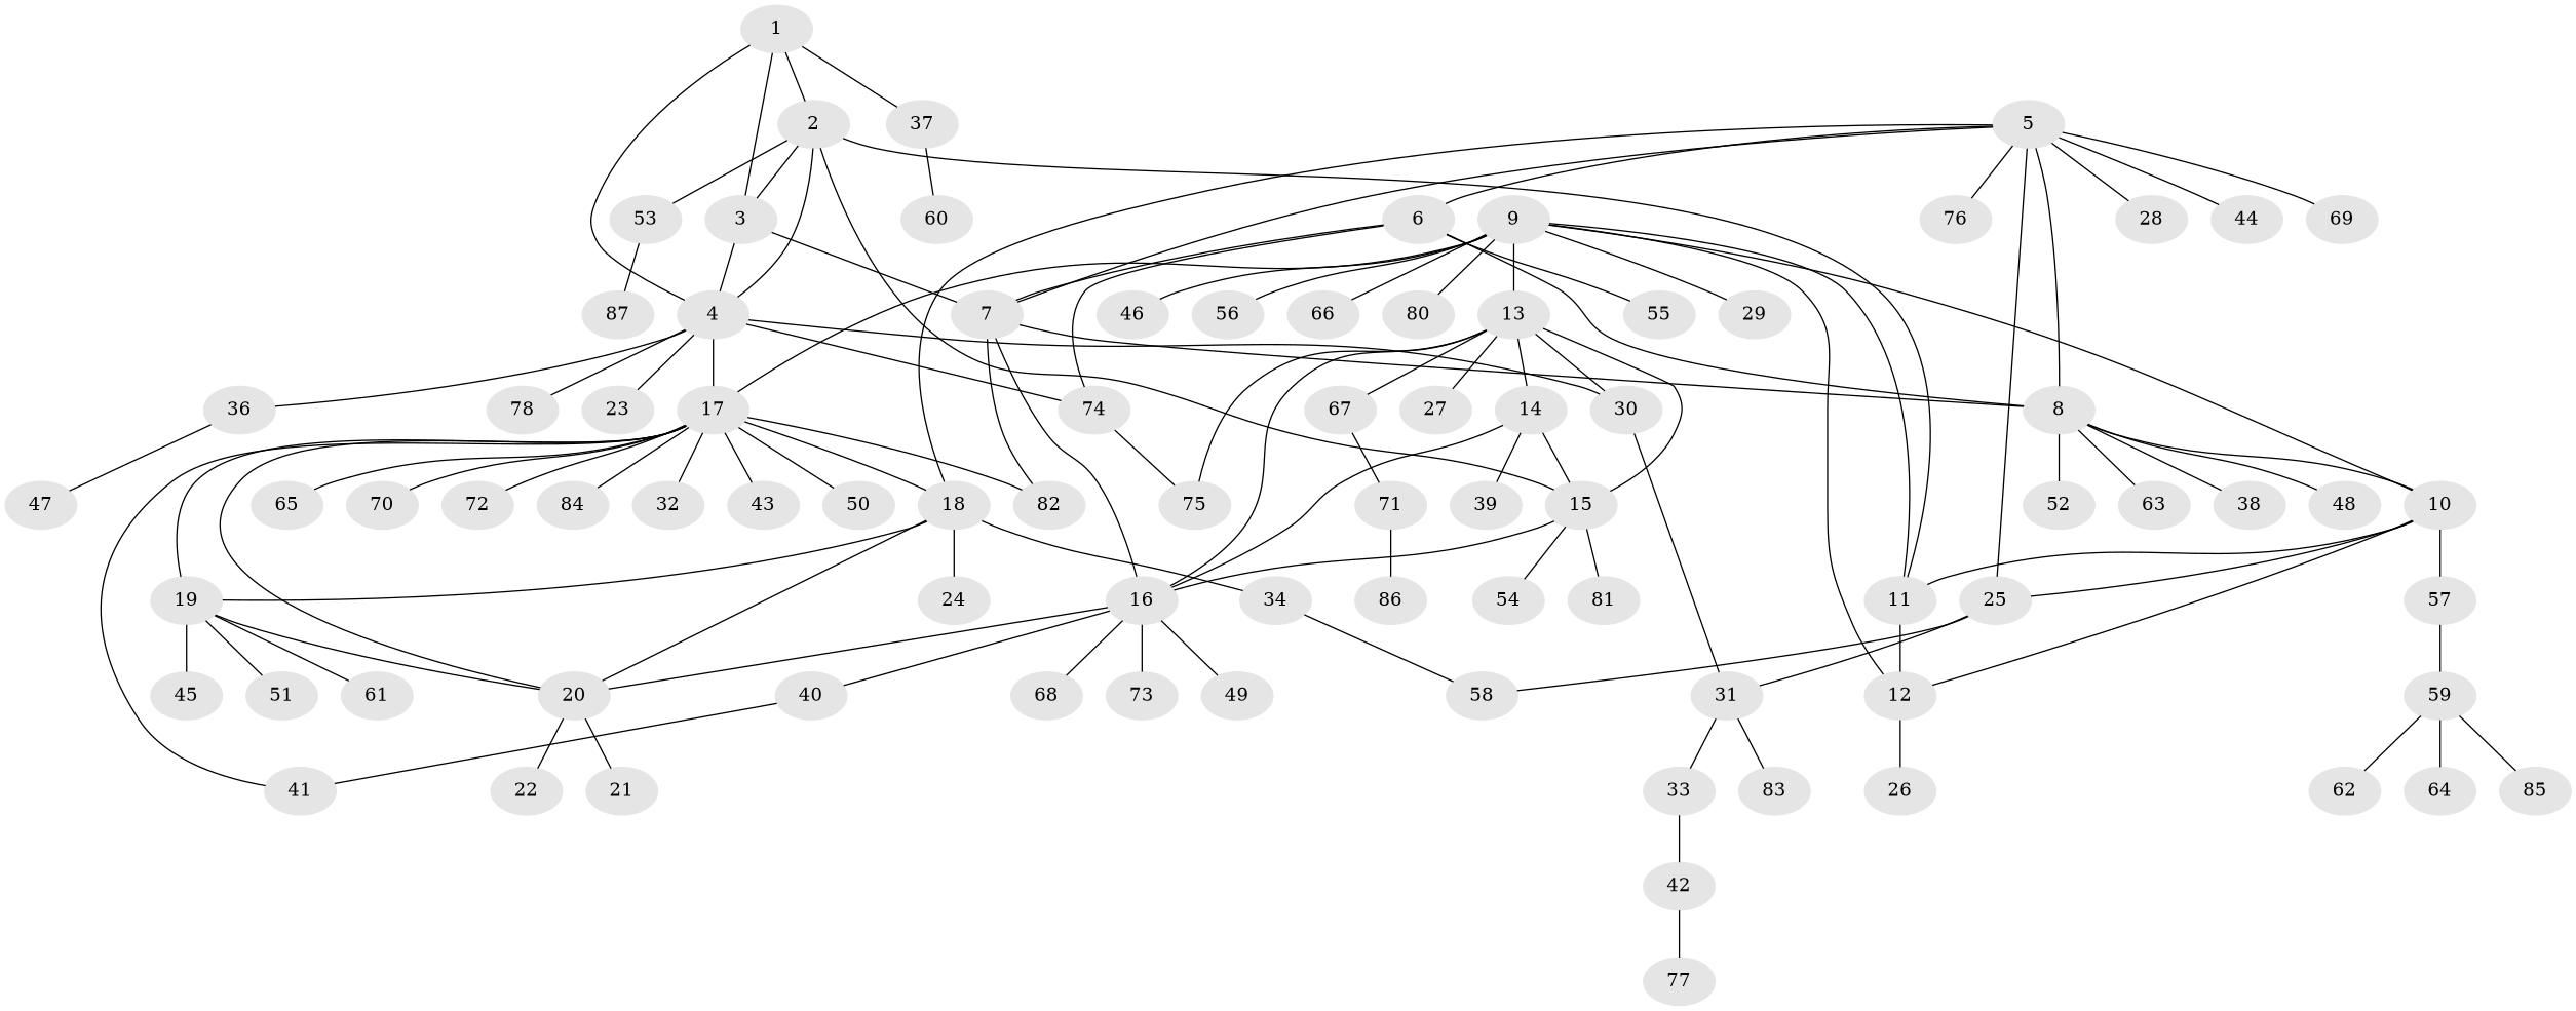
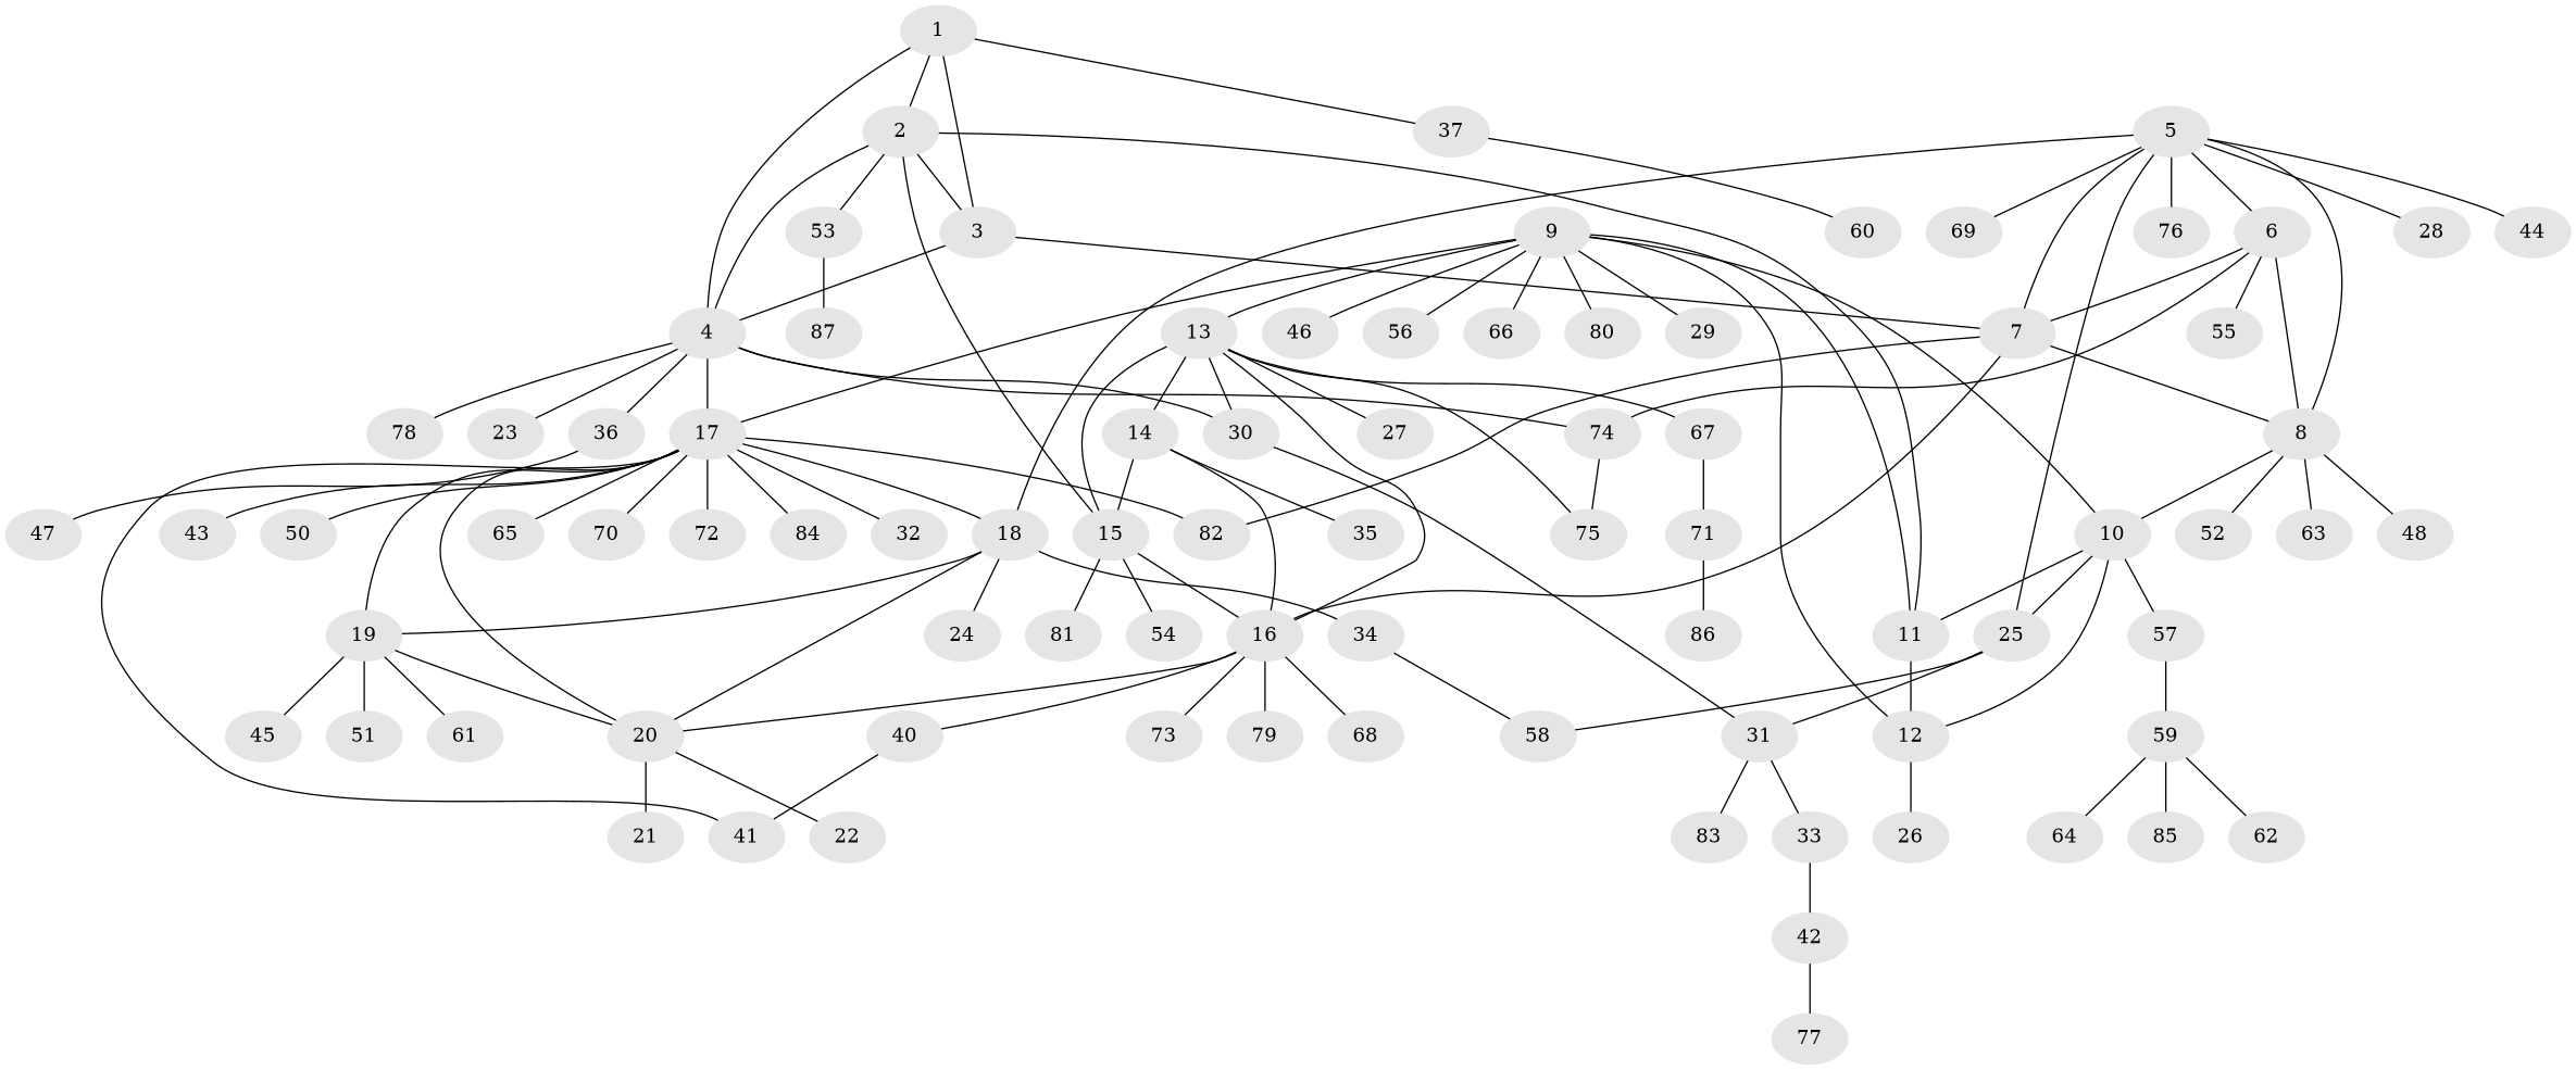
  graph {
    node [color=gray90 style=filled]
    1
    2
    3
    4
    37
    11
    15
    53
    7
    17
    23
    30
    36
    74
    78
    60
    12
    16
    54
    81
    87
    8
    82
    18
    20
    19
    32
    41
    43
    50
    65
    70
    72
    84
    31
    47
    75
    5
    6
    25
    28
    44
    69
    76
    55
    10
-   38
    48
    52
    63
    24
    34
    58
    40
    68
    73
-   79 [label=49]
+   79
    57
    9
    13
    29
    46
    56
    66
    80
    26
    14
    27
    67
    59
-   39
+   39 [label=35]
    71
    21
    22
    45
    51
    61
    33
    83
    42
    77
    62
    64
    85
    86
    1 -- 2
    1 -- 3
    1 -- 4
    1 -- 37
    2 -- 3
    2 -- 4
    2 -- 11
    2 -- 15
    2 -- 53
    3 -- 4
    3 -- 7
    4 -- 17
    4 -- 23
    4 -- 30
    4 -- 36
    4 -- 74
    4 -- 78
    37 -- 60
    11 -- 12
    15 -- 16
    15 -- 54
    15 -- 81
    53 -- 87
    7 -- 16
    7 -- 8
    7 -- 82
    17 -- 82
    17 -- 18
    17 -- 20
    17 -- 19
    17 -- 32
    17 -- 41
    17 -- 43
    17 -- 50
    17 -- 65
    17 -- 70
    17 -- 72
    17 -- 84
    30 -- 31
    36 -- 47
    74 -- 75
    12 -- 26
    16 -- 20
    16 -- 40
    16 -- 68
    16 -- 73
    16 -- 79
    8 -- 10
-   8 -- 38
    8 -- 48
    8 -- 52
    8 -- 63
    18 -- 20
    18 -- 19
    18 -- 24
    18 -- 34
    20 -- 21
    20 -- 22
    19 -- 20
    19 -- 45
    19 -- 51
    19 -- 61
    31 -- 33
    31 -- 83
    5 -- 7
    5 -- 8
    5 -- 18
    5 -- 6
    5 -- 25
    5 -- 28
    5 -- 44
    5 -- 69
    5 -- 76
    6 -- 7
    6 -- 74
    6 -- 8
    6 -- 55
    25 -- 31
    25 -- 58
    10 -- 11
    10 -- 12
    10 -- 25
    10 -- 57
    34 -- 58
    40 -- 41
    57 -- 59
    9 -- 11
    9 -- 17
    9 -- 12
    9 -- 10
    9 -- 13
    9 -- 29
    9 -- 46
    9 -- 56
    9 -- 66
    9 -- 80
    13 -- 15
    13 -- 30
    13 -- 16
    13 -- 75
    13 -- 14
    13 -- 27
    13 -- 67
    14 -- 15
    14 -- 16
    14 -- 39
    67 -- 71
    59 -- 62
    59 -- 64
    59 -- 85
    71 -- 86
    33 -- 42
    42 -- 77
  }
